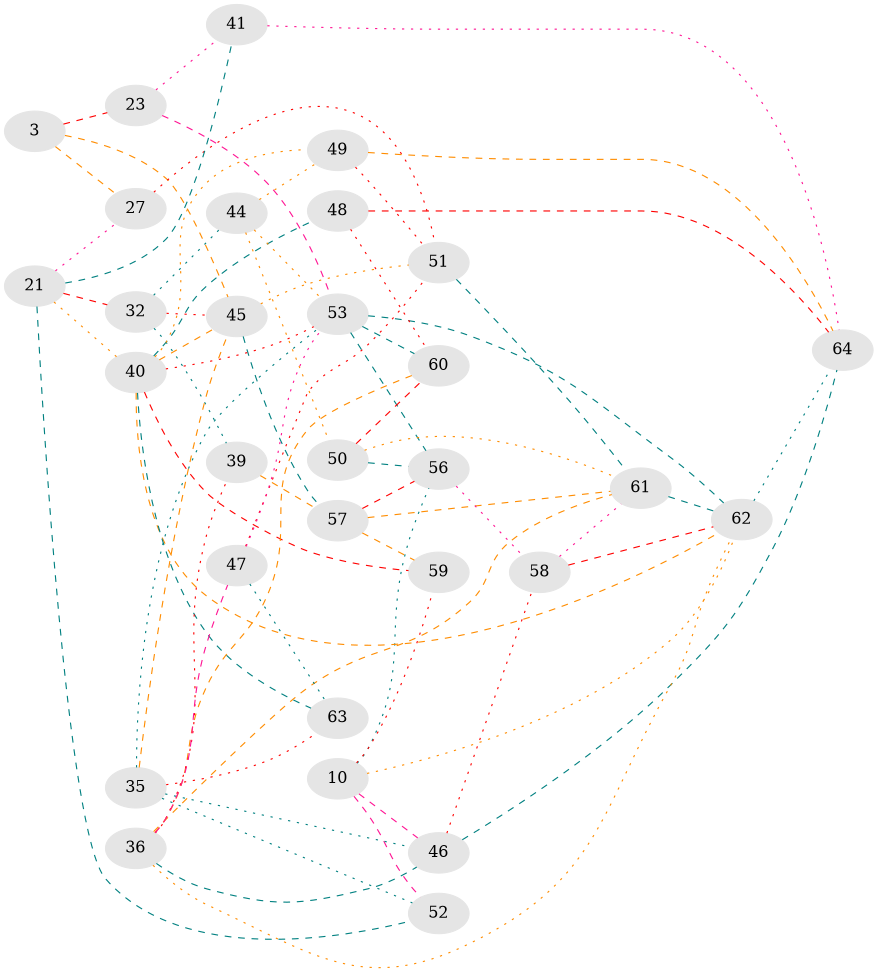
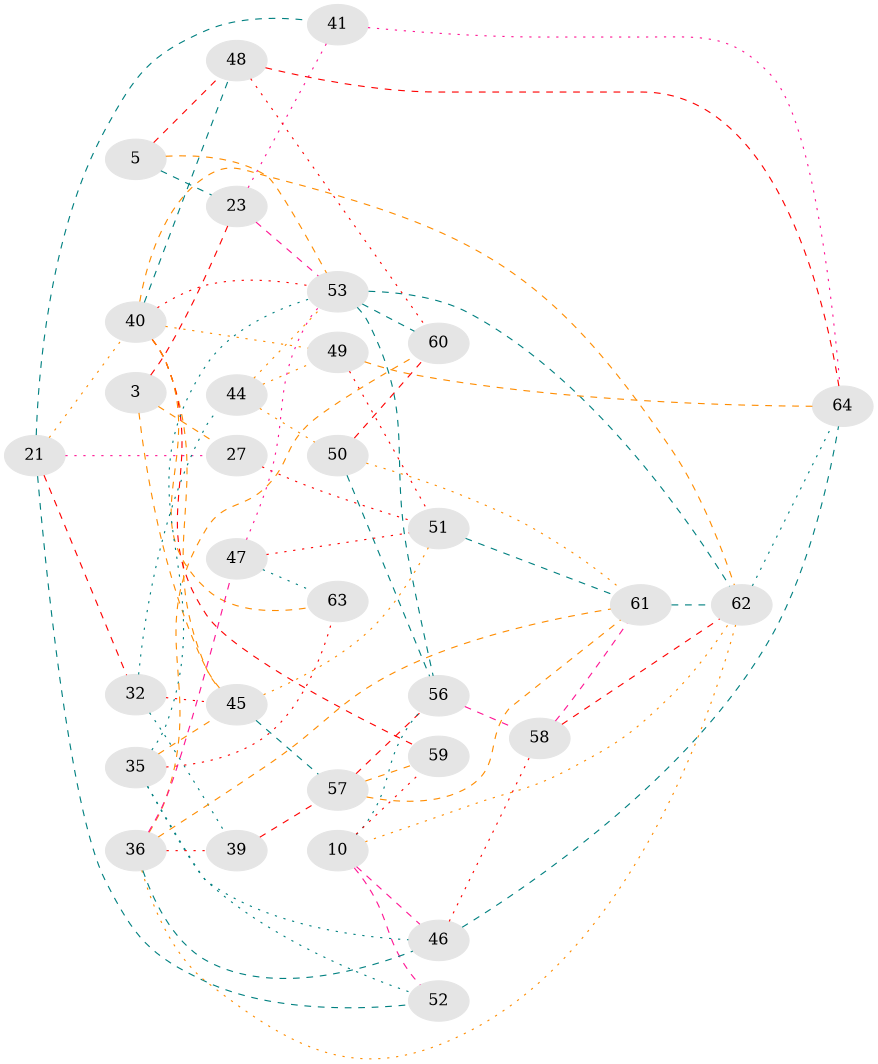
  graph {
    rankdir=LR
    node [color=gray90 style=filled]
    edge [color=teal style=dashed]
    3
    27
    n3 [label=23 super="+6"]
    45 [super="+30"]
    51 [super="+24"]
    53 [super="+16+15+29"]
    41
    n8 [label=57 super="+33"]
+   5
    48
    60 [super="+7"]
    64 [super="+37"]
    56 [super="+1+43"]
    62 [super="+20+38"]
    10 [super="+9"]
    46 [super="+42"]
    52
    59
    58 [super="+55"]
    n20 [label=21 super="+8+18"]
    32 [super="+12"]
    40 [super="+2+4"]
    39
    44 [super="+22"]
    63
    49 [super="+21"]
    61 [super="+57"]
    50 [super="+19"]
    35 [super="+25"]
    36 [super="+13+31"]
    47
    3 -- 27 [color=darkorange]
    3 -- n3 [color=red weight=2]
    3 -- 45 [color=darkorange]
    27 -- 51 [color=red style=dotted]
    n3 -- 53 [color=deeppink]
    n3 -- 41 [color=deeppink style=dotted]
    45 -- 51 [color=darkorange style=dotted]
    45 -- n8
    51 -- 61
    53 -- 60
    53 -- 56 [weight=2]
    53 -- 62 [weight=2]
    41 -- 64 [color=deeppink style=dotted]
    n8 -- 56 [color=red weight=2]
    n8 -- 59 [color=darkorange]
    n8 -- 61 [color=darkorange]
+   5 -- n3 [weight=2]
+   5 -- 53 [color=darkorange]
+   5 -- 48 [color=red]
    48 -- 60 [color=red style=dotted]
    48 -- 64 [color=red]
-   56 -- 58 [color=deeppink style=dotted weight=2]
+   56 -- 58 [color=deeppink weight=2]
    62 -- 64 [style=dotted]
    10 -- 56 [style=dotted]
    10 -- 62 [color=darkorange style=dotted]
    10 -- 46 [color=deeppink]
    10 -- 52 [color=deeppink]
    10 -- 59 [color=red style=dotted weight=2]
    46 -- 64 [weight=2]
    46 -- 58 [color=red style=dotted]
    58 -- 62 [color=red weight=2]
-   58 -- 61 [color=deeppink style=dotted]
+   58 -- 61 [color=deeppink]
    n20 -- 27 [color=deeppink style=dotted weight=2]
    n20 -- 41 [weight=2]
    n20 -- 52
    n20 -- 32 [color=red weight=2]
    n20 -- 40 [color=darkorange style=dotted]
    32 -- 45 [color=red style=dotted]
    32 -- 39 [style=dotted weight=2]
    32 -- 44 [style=dotted]
    40 -- 45 [color=darkorange]
    40 -- 53 [color=red style=dotted]
    40 -- 48
    40 -- 62 [color=darkorange]
    40 -- 59 [color=red]
-   40 -- 63
+   40 -- 63 [color=darkorange]
    40 -- 49 [color=darkorange style=dotted]
-   39 -- n8 [color=darkorange]
+   39 -- n8 [color=red]
    44 -- 53 [color=darkorange style=dotted weight=2]
    44 -- 49 [color=darkorange style=dotted]
    44 -- 50 [color=darkorange style=dotted weight=2]
    49 -- 51 [color=red style=dotted weight=2]
    49 -- 64 [color=darkorange]
    61 -- 62 [weight=2]
    50 -- 60 [color=red]
    50 -- 56
    50 -- 61 [color=darkorange style=dotted weight=2]
    35 -- 45 [color=darkorange]
    35 -- 53 [style=dotted]
    35 -- 46 [style=dotted]
    35 -- 52 [style=dotted weight=2]
    35 -- 63 [color=red style=dotted]
    36 -- 60 [color=darkorange]
    36 -- 62 [color=darkorange style=dotted]
    36 -- 46 [weight=2]
    36 -- 39 [color=red style=dotted]
    36 -- 61 [color=darkorange]
    36 -- 47 [color=deeppink]
    47 -- 51 [color=red style=dotted]
    47 -- 53 [color=deeppink style=dotted]
    47 -- 63 [style=dotted]
  }
